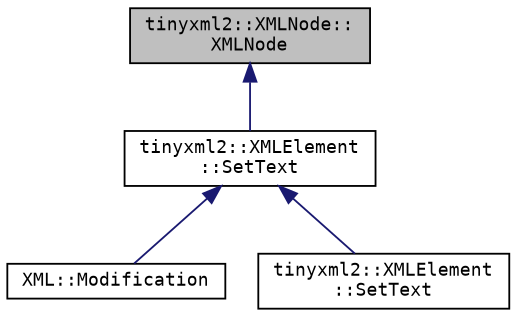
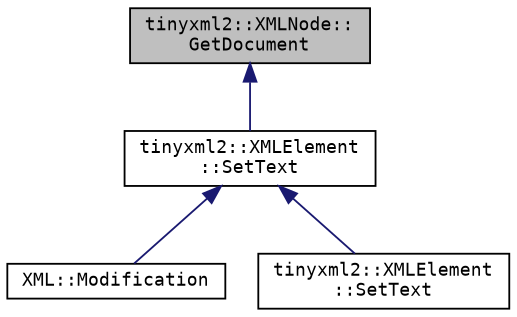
  digraph {
    rankdir=TB
    fontname="DejaVu Sans Mono"
    node [color=black fillcolor=white fontname="DejaVu Sans Mono" fontsize=10 shape=record style=filled]
    edge [color=midnightblue dir=back fontname="DejaVu Sans Mono" fontsize=10 labelfontname=Helvetica labelfontsize=10 style=solid]
-   n1 [fillcolor=grey75 fontcolor=black height=0.2 label="tinyxml2::XMLNode::\lXMLNode" width=0.4]
+   n1 [fillcolor=grey75 fontcolor=black height=0.2 label="tinyxml2::XMLNode::\lGetDocument" width=0.4]
    n2 [height=0.2 label="tinyxml2::XMLElement\l::SetText" width=0.4]
    n3 [height=0.2 label="XML::Modification" width=0.4]
    n4 [height=0.2 label="tinyxml2::XMLElement\l::SetText" width=0.4]
    n1 -> n2
    n2 -> n3
    n2 -> n4
  }
